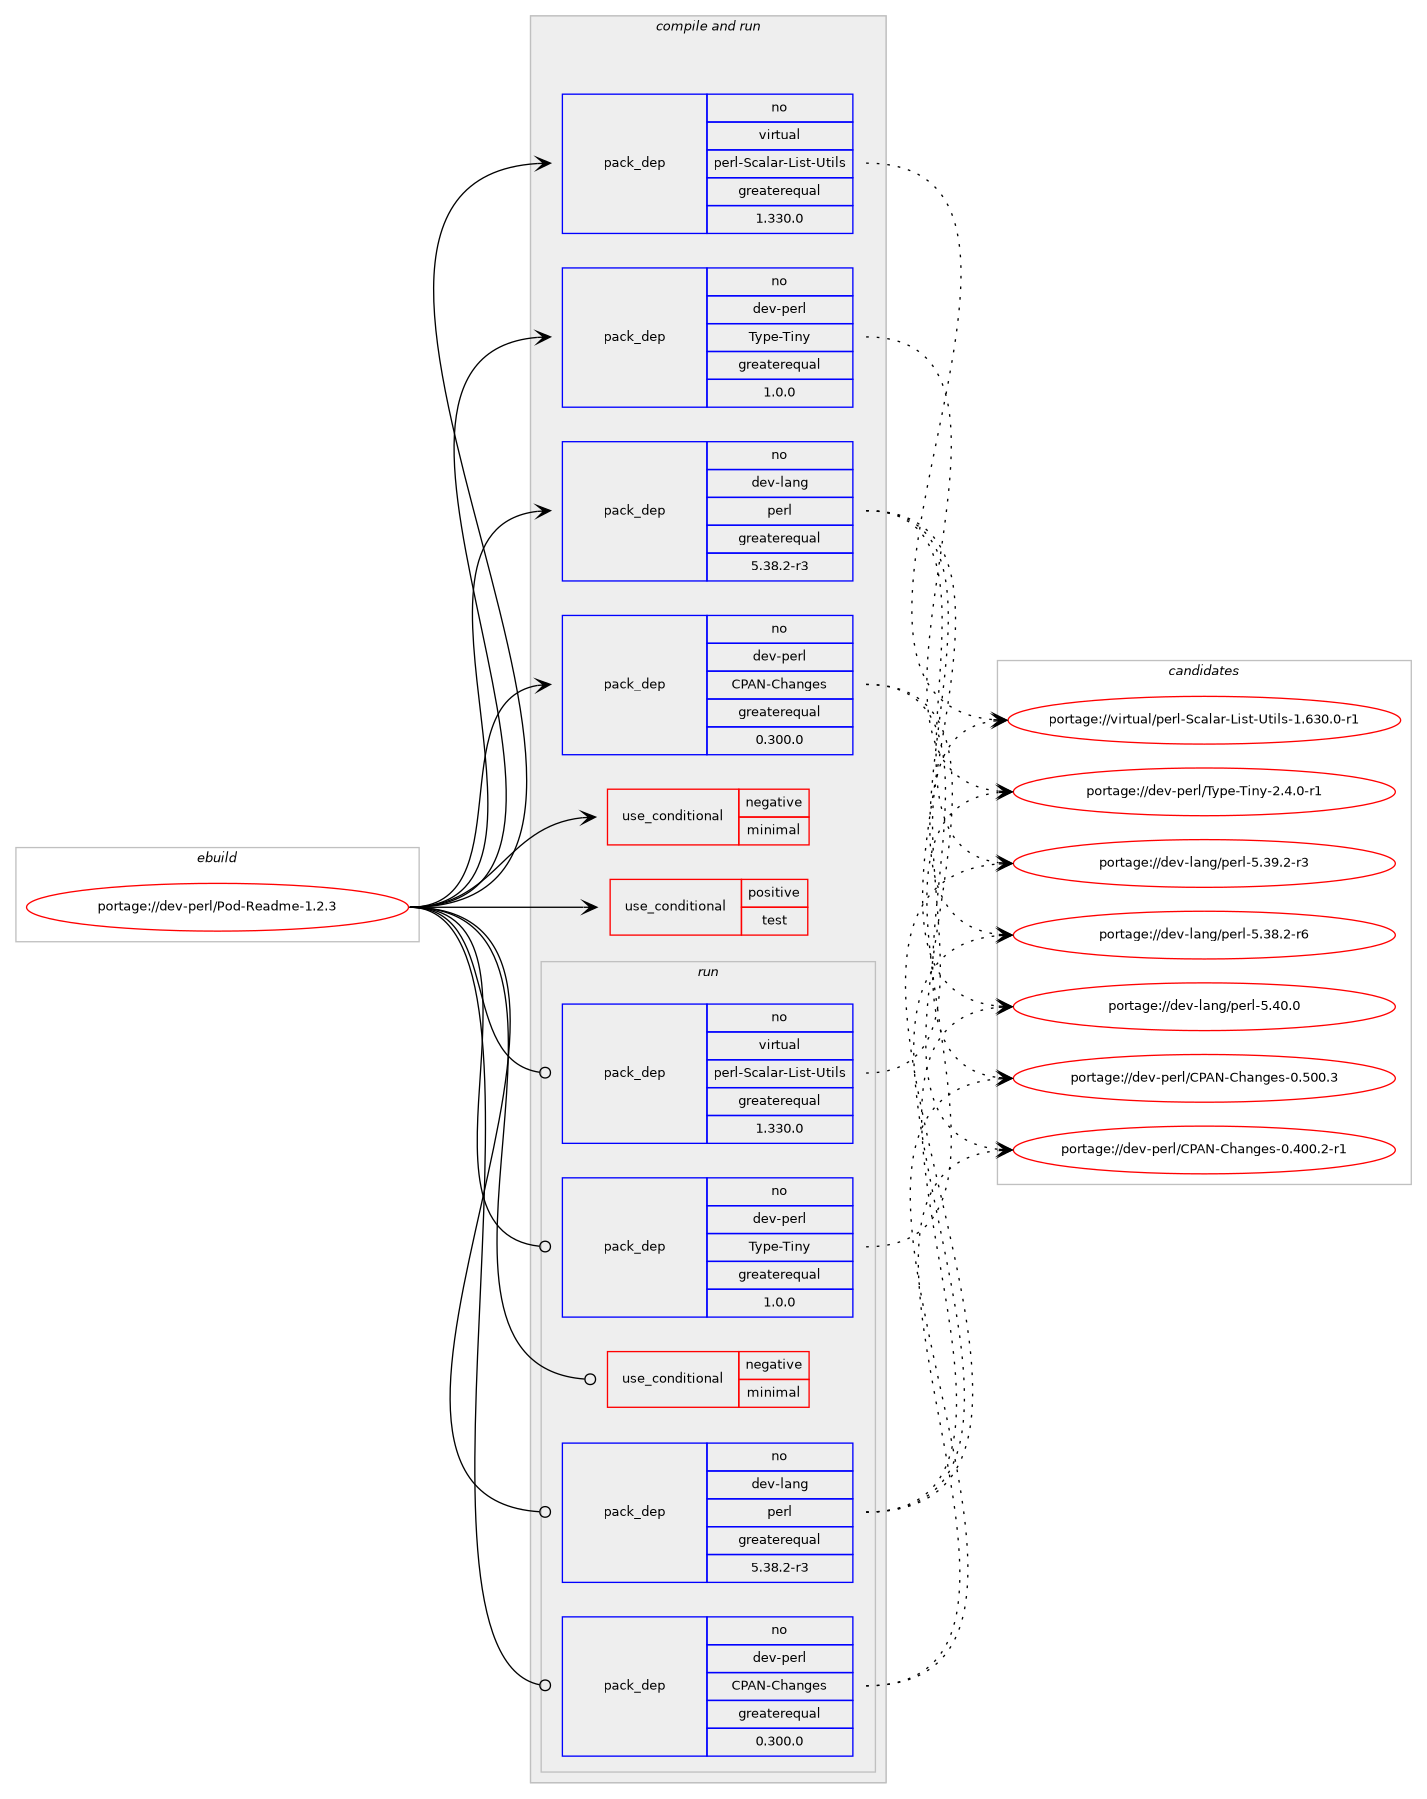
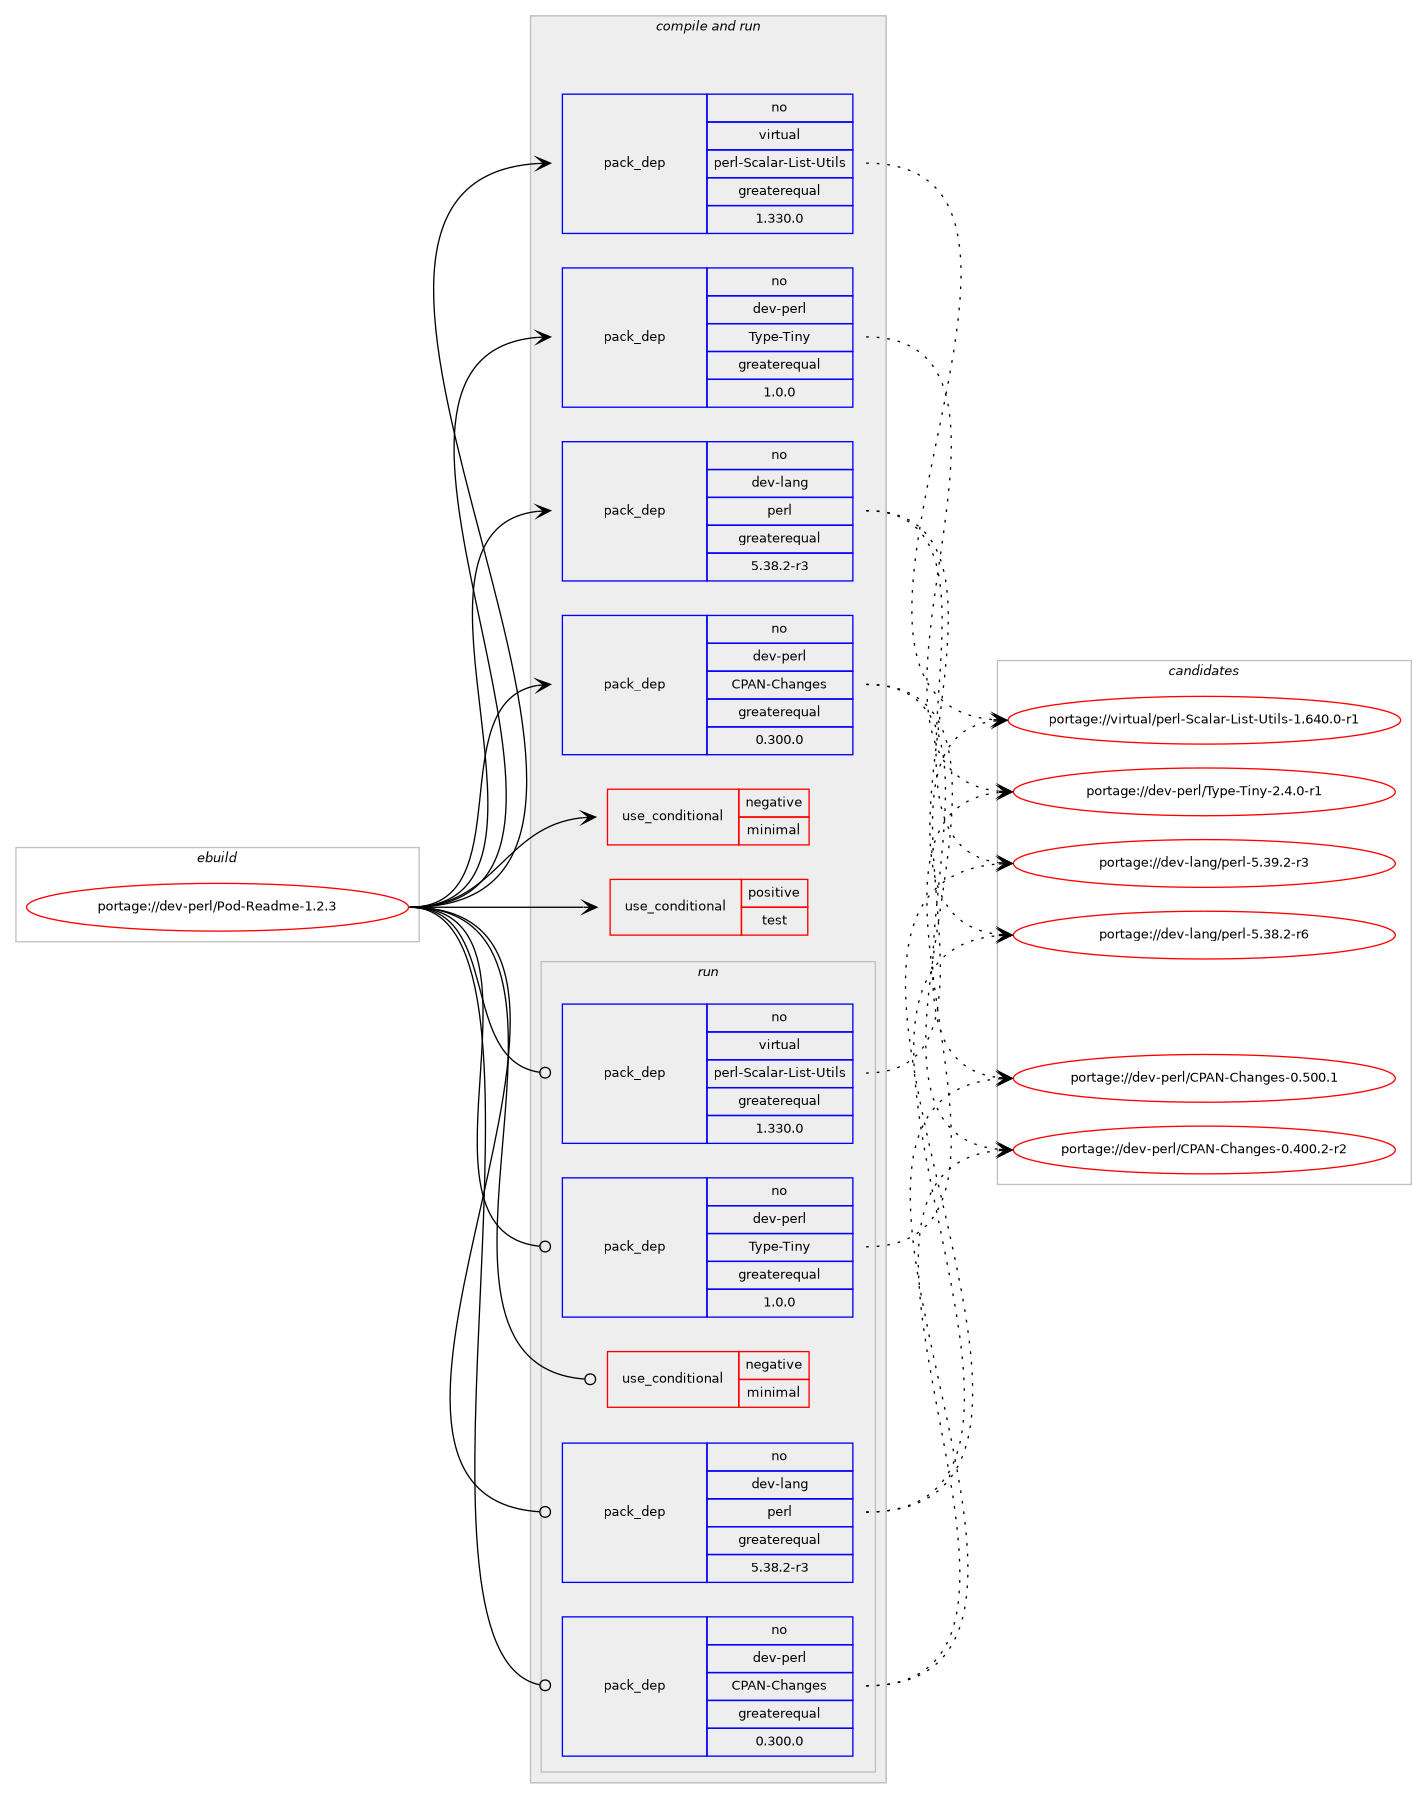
  digraph {
    compound=true
    concentrate=true
    fontname=Helvetica
    fontsize=10
    newrank=true
    rankdir=LR
    ranksep=1.5
    node [color=red fontname=Helvetica fontsize=10 shape=none]
    edge [arrowhead=vee headport=w style=dotted tailport=e weight=100]
    n1 [label="portage://dev-perl/Pod-Readme-1.2.3" width=4 shape=""]
    n2 [label=<<TABLE BORDER="0" CELLBORDER="1" CELLSPACING="0" CELLPADDING="4"><TR><TD ROWSPAN="3" CELLPADDING="10">use_conditional</TD></TR><TR><TD>negative</TD></TR><TR><TD>minimal</TD></TR></TABLE>>]
    n3 [label=<<TABLE BORDER="0" CELLBORDER="1" CELLSPACING="0" CELLPADDING="4"><TR><TD ROWSPAN="3" CELLPADDING="10">use_conditional</TD></TR><TR><TD>positive</TD></TR><TR><TD>test</TD></TR></TABLE>>]
    n4 [color=blue label=<<TABLE BORDER="0" CELLBORDER="1" CELLSPACING="0" CELLPADDING="4" WIDTH="220"><TR><TD ROWSPAN="6" CELLPADDING="30">pack_dep</TD></TR><TR><TD WIDTH="110">no</TD></TR><TR><TD>dev-lang</TD></TR><TR><TD>perl</TD></TR><TR><TD>greaterequal</TD></TR><TR><TD>5.38.2-r3</TD></TR></TABLE>>]
    n5 [color=blue label=<<TABLE BORDER="0" CELLBORDER="1" CELLSPACING="0" CELLPADDING="4" WIDTH="220"><TR><TD ROWSPAN="6" CELLPADDING="30">pack_dep</TD></TR><TR><TD WIDTH="110">no</TD></TR><TR><TD>dev-perl</TD></TR><TR><TD>CPAN-Changes</TD></TR><TR><TD>greaterequal</TD></TR><TR><TD>0.300.0</TD></TR></TABLE>>]
    n6 [color=blue label=<<TABLE BORDER="0" CELLBORDER="1" CELLSPACING="0" CELLPADDING="4" WIDTH="220"><TR><TD ROWSPAN="6" CELLPADDING="30">pack_dep</TD></TR><TR><TD WIDTH="110">no</TD></TR><TR><TD>dev-perl</TD></TR><TR><TD>Type-Tiny</TD></TR><TR><TD>greaterequal</TD></TR><TR><TD>1.0.0</TD></TR></TABLE>>]
    n7 [color=blue label=<<TABLE BORDER="0" CELLBORDER="1" CELLSPACING="0" CELLPADDING="4" WIDTH="220"><TR><TD ROWSPAN="6" CELLPADDING="30">pack_dep</TD></TR><TR><TD WIDTH="110">no</TD></TR><TR><TD>virtual</TD></TR><TR><TD>perl-Scalar-List-Utils</TD></TR><TR><TD>greaterequal</TD></TR><TR><TD>1.330.0</TD></TR></TABLE>>]
    n8 [label=<<TABLE BORDER="0" CELLBORDER="1" CELLSPACING="0" CELLPADDING="4"><TR><TD ROWSPAN="3" CELLPADDING="10">use_conditional</TD></TR><TR><TD>negative</TD></TR><TR><TD>minimal</TD></TR></TABLE>>]
    n9 [color=blue label=<<TABLE BORDER="0" CELLBORDER="1" CELLSPACING="0" CELLPADDING="4" WIDTH="220"><TR><TD ROWSPAN="6" CELLPADDING="30">pack_dep</TD></TR><TR><TD WIDTH="110">no</TD></TR><TR><TD>dev-lang</TD></TR><TR><TD>perl</TD></TR><TR><TD>greaterequal</TD></TR><TR><TD>5.38.2-r3</TD></TR></TABLE>>]
    n10 [color=blue label=<<TABLE BORDER="0" CELLBORDER="1" CELLSPACING="0" CELLPADDING="4" WIDTH="220"><TR><TD ROWSPAN="6" CELLPADDING="30">pack_dep</TD></TR><TR><TD WIDTH="110">no</TD></TR><TR><TD>dev-perl</TD></TR><TR><TD>CPAN-Changes</TD></TR><TR><TD>greaterequal</TD></TR><TR><TD>0.300.0</TD></TR></TABLE>>]
    n11 [color=blue label=<<TABLE BORDER="0" CELLBORDER="1" CELLSPACING="0" CELLPADDING="4" WIDTH="220"><TR><TD ROWSPAN="6" CELLPADDING="30">pack_dep</TD></TR><TR><TD WIDTH="110">no</TD></TR><TR><TD>dev-perl</TD></TR><TR><TD>Type-Tiny</TD></TR><TR><TD>greaterequal</TD></TR><TR><TD>1.0.0</TD></TR></TABLE>>]
    n12 [color=blue label=<<TABLE BORDER="0" CELLBORDER="1" CELLSPACING="0" CELLPADDING="4" WIDTH="220"><TR><TD ROWSPAN="6" CELLPADDING="30">pack_dep</TD></TR><TR><TD WIDTH="110">no</TD></TR><TR><TD>virtual</TD></TR><TR><TD>perl-Scalar-List-Utils</TD></TR><TR><TD>greaterequal</TD></TR><TR><TD>1.330.0</TD></TR></TABLE>>]
    n13 [label="portage://dev-lang/perl-5.39.2-r3" width=4 shape=""]
    n14 [label="portage://dev-lang/perl-5.38.2-r6" width=4 shape=""]
-   n15 [label="portage://dev-lang/perl-5.40.0" width=4 shape=""]
-   n16 [label="portage://dev-perl/CPAN-Changes-0.400.2-r1" width=4 shape=""]
-   n17 [label="portage://dev-perl/CPAN-Changes-0.500.3" width=4 shape=""]
+   n16 [label="portage://dev-perl/CPAN-Changes-0.400.2-r2" width=4 shape=""]
+   n17 [label="portage://dev-perl/CPAN-Changes-0.500.1" width=4 shape=""]
    n18 [label="portage://dev-perl/Type-Tiny-2.4.0-r1" width=4 shape=""]
-   n19 [label="portage://virtual/perl-Scalar-List-Utils-1.630.0-r1" width=4 shape=""]
+   n19 [label="portage://virtual/perl-Scalar-List-Utils-1.640.0-r1" width=4 shape=""]
    subgraph cluster_1 {
      color=gray
      label=<<i>ebuild</i>>
      rank=same
      n1
    }
    subgraph cluster_2 {
      color=gray
      label=<<i>dependencies</i>>
      subgraph cluster_3 {
        color=gray
        fillcolor="#eeeeee"
        label=<<i>compile</i>>
        style=filled
        subgraph sub_4 {
          color=gray
          fillcolor="#eeeeee"
          label=<<i>compile</i>>
          style=filled
          n2
        }
        subgraph sub_5 {
          color=gray
          fillcolor="#eeeeee"
          label=<<i>compile</i>>
          style=filled
          n3
        }
        subgraph sub_6 {
          color=gray
          fillcolor="#eeeeee"
          label=<<i>compile</i>>
          style=filled
          n4
        }
        subgraph sub_7 {
          color=gray
          fillcolor="#eeeeee"
          label=<<i>compile</i>>
          style=filled
          n5
        }
        subgraph sub_8 {
          color=gray
          fillcolor="#eeeeee"
          label=<<i>compile</i>>
          style=filled
          n6
        }
        subgraph sub_9 {
          color=gray
          fillcolor="#eeeeee"
          label=<<i>compile</i>>
          style=filled
          n7
        }
      }
      subgraph cluster_10 {
        color=gray
        fillcolor="#eeeeee"
        label=<<i>compile and run</i>>
        style=filled
      }
      subgraph cluster_11 {
        color=gray
        fillcolor="#eeeeee"
        label=<<i>run</i>>
        style=filled
        subgraph sub_12 {
          color=gray
          fillcolor="#eeeeee"
          label=<<i>run</i>>
          style=filled
          n8
        }
        subgraph sub_13 {
          color=gray
          fillcolor="#eeeeee"
          label=<<i>run</i>>
          style=filled
          n9
        }
        subgraph sub_14 {
          color=gray
          fillcolor="#eeeeee"
          label=<<i>run</i>>
          style=filled
          n10
        }
        subgraph sub_15 {
          color=gray
          fillcolor="#eeeeee"
          label=<<i>run</i>>
          style=filled
          n11
        }
        subgraph sub_16 {
          color=gray
          fillcolor="#eeeeee"
          label=<<i>run</i>>
          style=filled
          n12
        }
      }
    }
    subgraph cluster_17 {
      color=gray
      label=<<i>candidates</i>>
      rank=same
      subgraph sub_18 {
        color=black
        label=<<i>candidates</i>>
        nodesep=1
        rank=same
        n13
        n14
-       n15
      }
      subgraph sub_19 {
        color=black
        label=<<i>candidates</i>>
        nodesep=1
        rank=same
        n16
        n17
      }
      subgraph sub_20 {
        color=black
        label=<<i>candidates</i>>
        nodesep=1
        rank=same
        n18
      }
      subgraph sub_21 {
        color=black
        label=<<i>candidates</i>>
        nodesep=1
        rank=same
        n19
      }
      subgraph sub_22 {
        color=black
        label=<<i>candidates</i>>
        nodesep=1
        rank=same
        n13
        n14
-       n15
      }
      subgraph sub_23 {
        color=black
        label=<<i>candidates</i>>
        nodesep=1
        rank=same
        n16
        n17
      }
      subgraph sub_24 {
        color=black
        label=<<i>candidates</i>>
        nodesep=1
        rank=same
        n18
      }
      subgraph sub_25 {
        color=black
        label=<<i>candidates</i>>
        nodesep=1
        rank=same
        n19
      }
    }
    n1 -> n2 [style=solid weight=20]
    n1 -> n3 [style=solid weight=20]
    n1 -> n4 [style=solid weight=20]
    n1 -> n5 [style=solid weight=20]
    n1 -> n6 [style=solid weight=20]
    n1 -> n7 [style=solid weight=20]
    n1 -> n8 [arrowhead=odot style=solid weight=20]
    n1 -> n9 [arrowhead=odot style=solid weight=20]
    n1 -> n10 [arrowhead=odot style=solid weight=20]
    n1 -> n11 [arrowhead=odot style=solid weight=20]
    n1 -> n12 [arrowhead=odot style=solid weight=20]
    n4 -> n13
    n4 -> n14
-   n4 -> n15
    n5 -> n16
    n5 -> n17
    n6 -> n18
    n7 -> n19
    n9 -> n13
    n9 -> n14
-   n9 -> n15
    n10 -> n16
    n10 -> n17
    n11 -> n18
    n12 -> n19
  }
